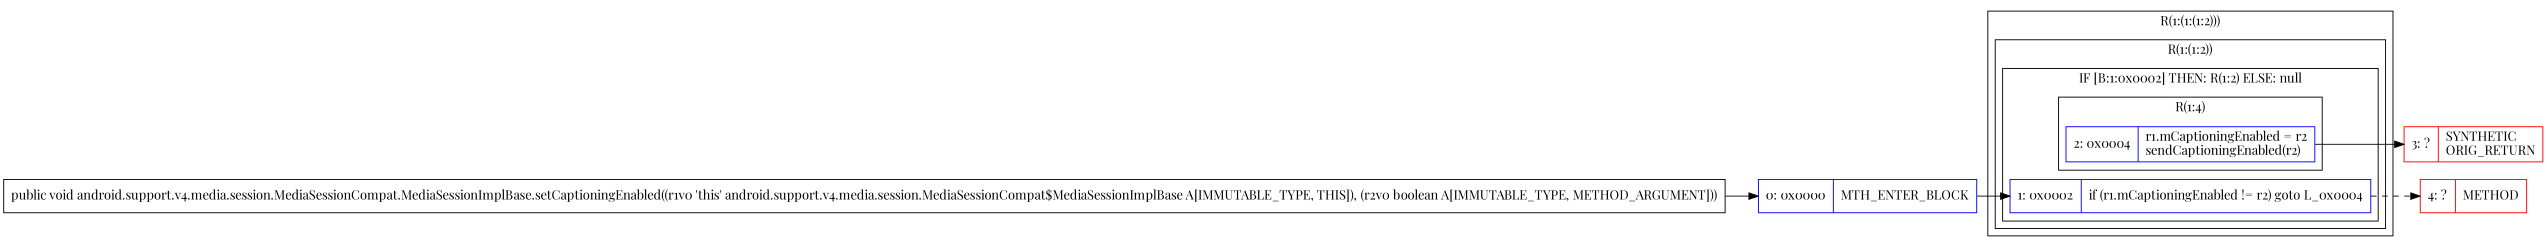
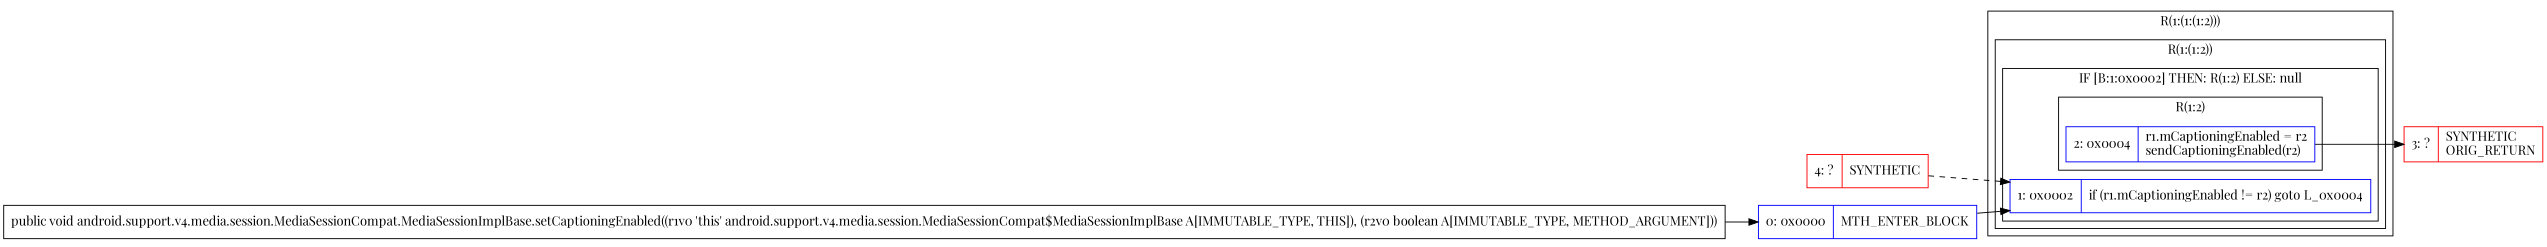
  digraph {
    fontname="Playfair Display"
    rankdir=LR
    node [color=blue fontname="Playfair Display" shape=record]
    edge [fontname="Playfair Display"]
    n1 [label="{2\:\ 0x0004|r1.mCaptioningEnabled = r2\lsendCaptioningEnabled(r2)\l}"]
    n2 [label="{1\:\ 0x0002|if (r1.mCaptioningEnabled != r2) goto L_0x0004\l}"]
    n3 [color=red label="{3\:\ ?|SYNTHETIC\lORIG_RETURN\l}"]
-   n4 [color=red label="{4\:\ ?|METHOD\l}"]
+   n4 [color=red label="{4\:\ ?|SYNTHETIC\l}"]
    n5 [label="{0\:\ 0x0000|MTH_ENTER_BLOCK\l}"]
    n6 [label="{public void android.support.v4.media.session.MediaSessionCompat.MediaSessionImplBase.setCaptioningEnabled((r1v0 'this' android.support.v4.media.session.MediaSessionCompat$MediaSessionImplBase A[IMMUTABLE_TYPE, THIS]), (r2v0 boolean A[IMMUTABLE_TYPE, METHOD_ARGUMENT])) }" color=""]
    subgraph cluster_1 {
      label="R(1:(1:(1:2)))"
      subgraph cluster_2 {
        label="R(1:(1:2))"
        subgraph cluster_3 {
          label="IF [B:1:0x0002] THEN: R(1:2) ELSE: null"
          n2
          subgraph cluster_4 {
-           label="R(1:4)"
+           label="R(1:2)"
            n1
          }
        }
      }
    }
    n1 -> n3
-   n2 -> n4 [style=dashed]
+   n4 -> n2 [style=dashed]
    n5 -> n2
    n6 -> n5
  }
